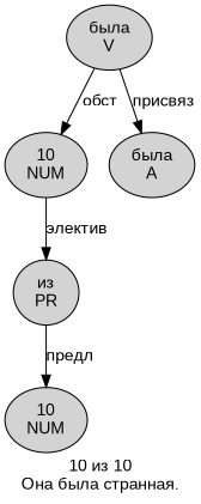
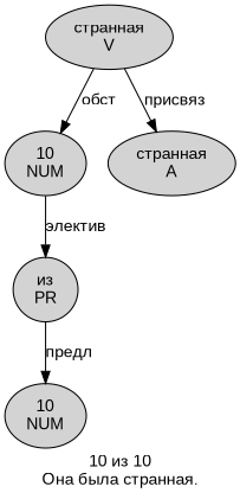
  digraph {
    fontname="Liberation Sans"
    label="10 из 10\nОна была странная."
    node [fillcolor=lightgray fontname="Liberation Sans" penwidth=1 shape=ellipse style=filled]
    edge [fontname="Liberation Sans"]
    n1 [label="10\nNUM"]
    n2 [label="из\nPR"]
    n3 [label="10\nNUM"]
-   n4 [label="была\nV"]
-   n5 [label="была\nA"]
+   n4 [label="странная\nV"]
+   n5 [label="странная\nA"]
    n1 -> n2 [label="электив"]
    n2 -> n3 [label="предл"]
    n4 -> n1 [label="обст"]
    n4 -> n5 [label="присвяз"]
  }
